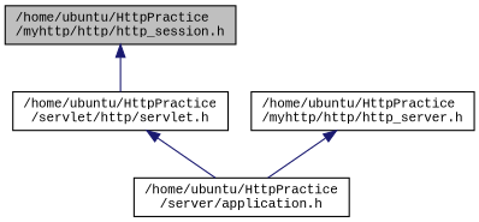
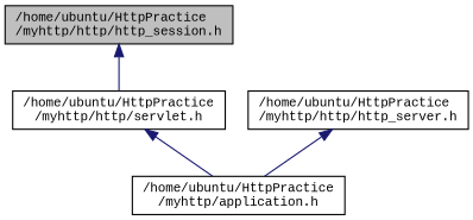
  digraph {
    fontname="Liberation Mono"
    node [color=black fillcolor=white fontname="Liberation Mono" fontsize=10 shape=record style=filled]
    edge [color=midnightblue dir=back fontname="Liberation Mono" fontsize=10 labelfontname=Helvetica labelfontsize=10 style=solid]
    n1 [fillcolor=grey75 fontcolor=black height=0.2 label="/home/ubuntu/HttpPractice\l/myhttp/http/http_session.h" width=0.4]
-   n2 [height=0.2 label="/home/ubuntu/HttpPractice\l/servlet/http/servlet.h" width=0.4]
+   n2 [height=0.2 label="/home/ubuntu/HttpPractice\l/myhttp/http/servlet.h" width=0.4]
    n3 [height=0.2 label="/home/ubuntu/HttpPractice\l/myhttp/http/http_server.h" width=0.4]
-   n4 [height=0.2 label="/home/ubuntu/HttpPractice\l/server/application.h" width=0.4]
+   n4 [height=0.2 label="/home/ubuntu/HttpPractice\l/myhttp/application.h" width=0.4]
    n1 -> n2
    n2 -> n4
    n3 -> n4
  }
